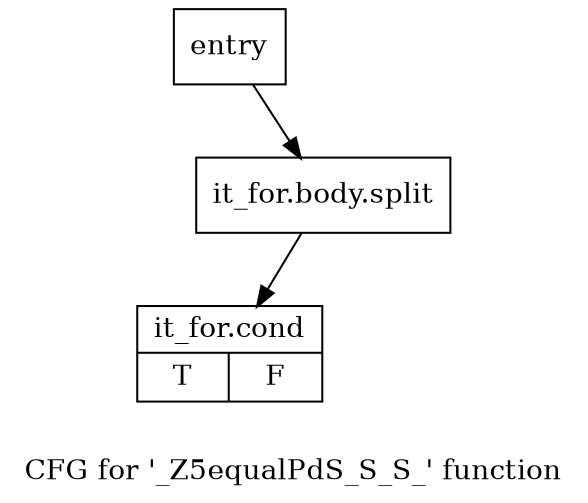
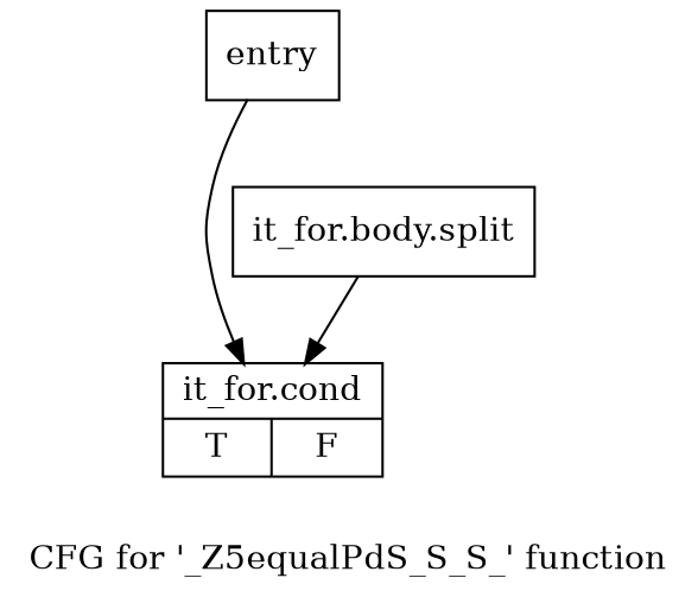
  digraph {
    label="CFG for '_Z5equalPdS_S_S_' function"
    node [shape=record]
    n1 [label="{entry}"]
    n2 [label="{it_for.cond|{<s0>T|<s1>F}}"]
    n3 [label="{it_for.body.split}"]
-   n1 -> n3
+   n1 -> n2
    n3 -> n2
  }
